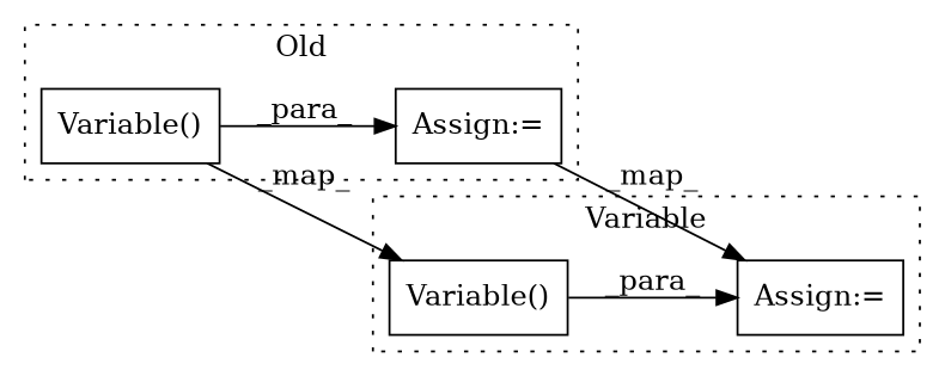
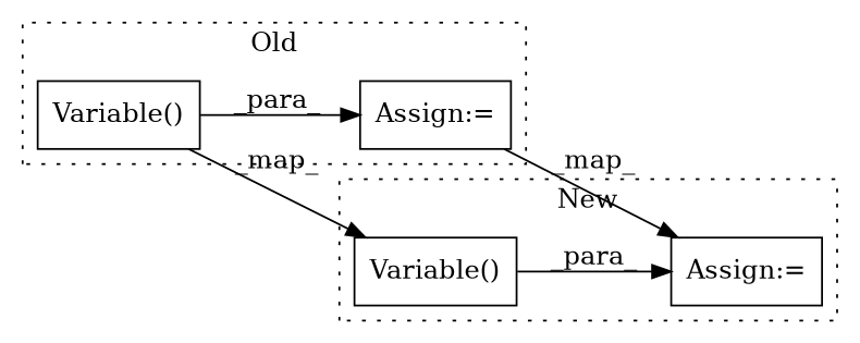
  digraph {
    rankdir=LR
    node [a=75 l="24,1" shape=box]
    n1 [label="Variable()" s="4436,4485"]
    n2 [a=68 l=3 label="Assign:=" s=4416]
    n3 [label="Variable()" s="4290,4339"]
    n4 [a=68 l=3 label="Assign:=" s=4270]
    subgraph cluster_1 {
      label=Old
      style=dotted
      n1
      n2
    }
    subgraph cluster_2 {
-     label=Variable
+     label=New
      style=dotted
      n3
      n4
    }
    n1 -> n2 [label=_para_]
    n1 -> n3 [label=_map_]
    n2 -> n4 [label=_map_]
    n3 -> n4 [label=_para_]
  }
